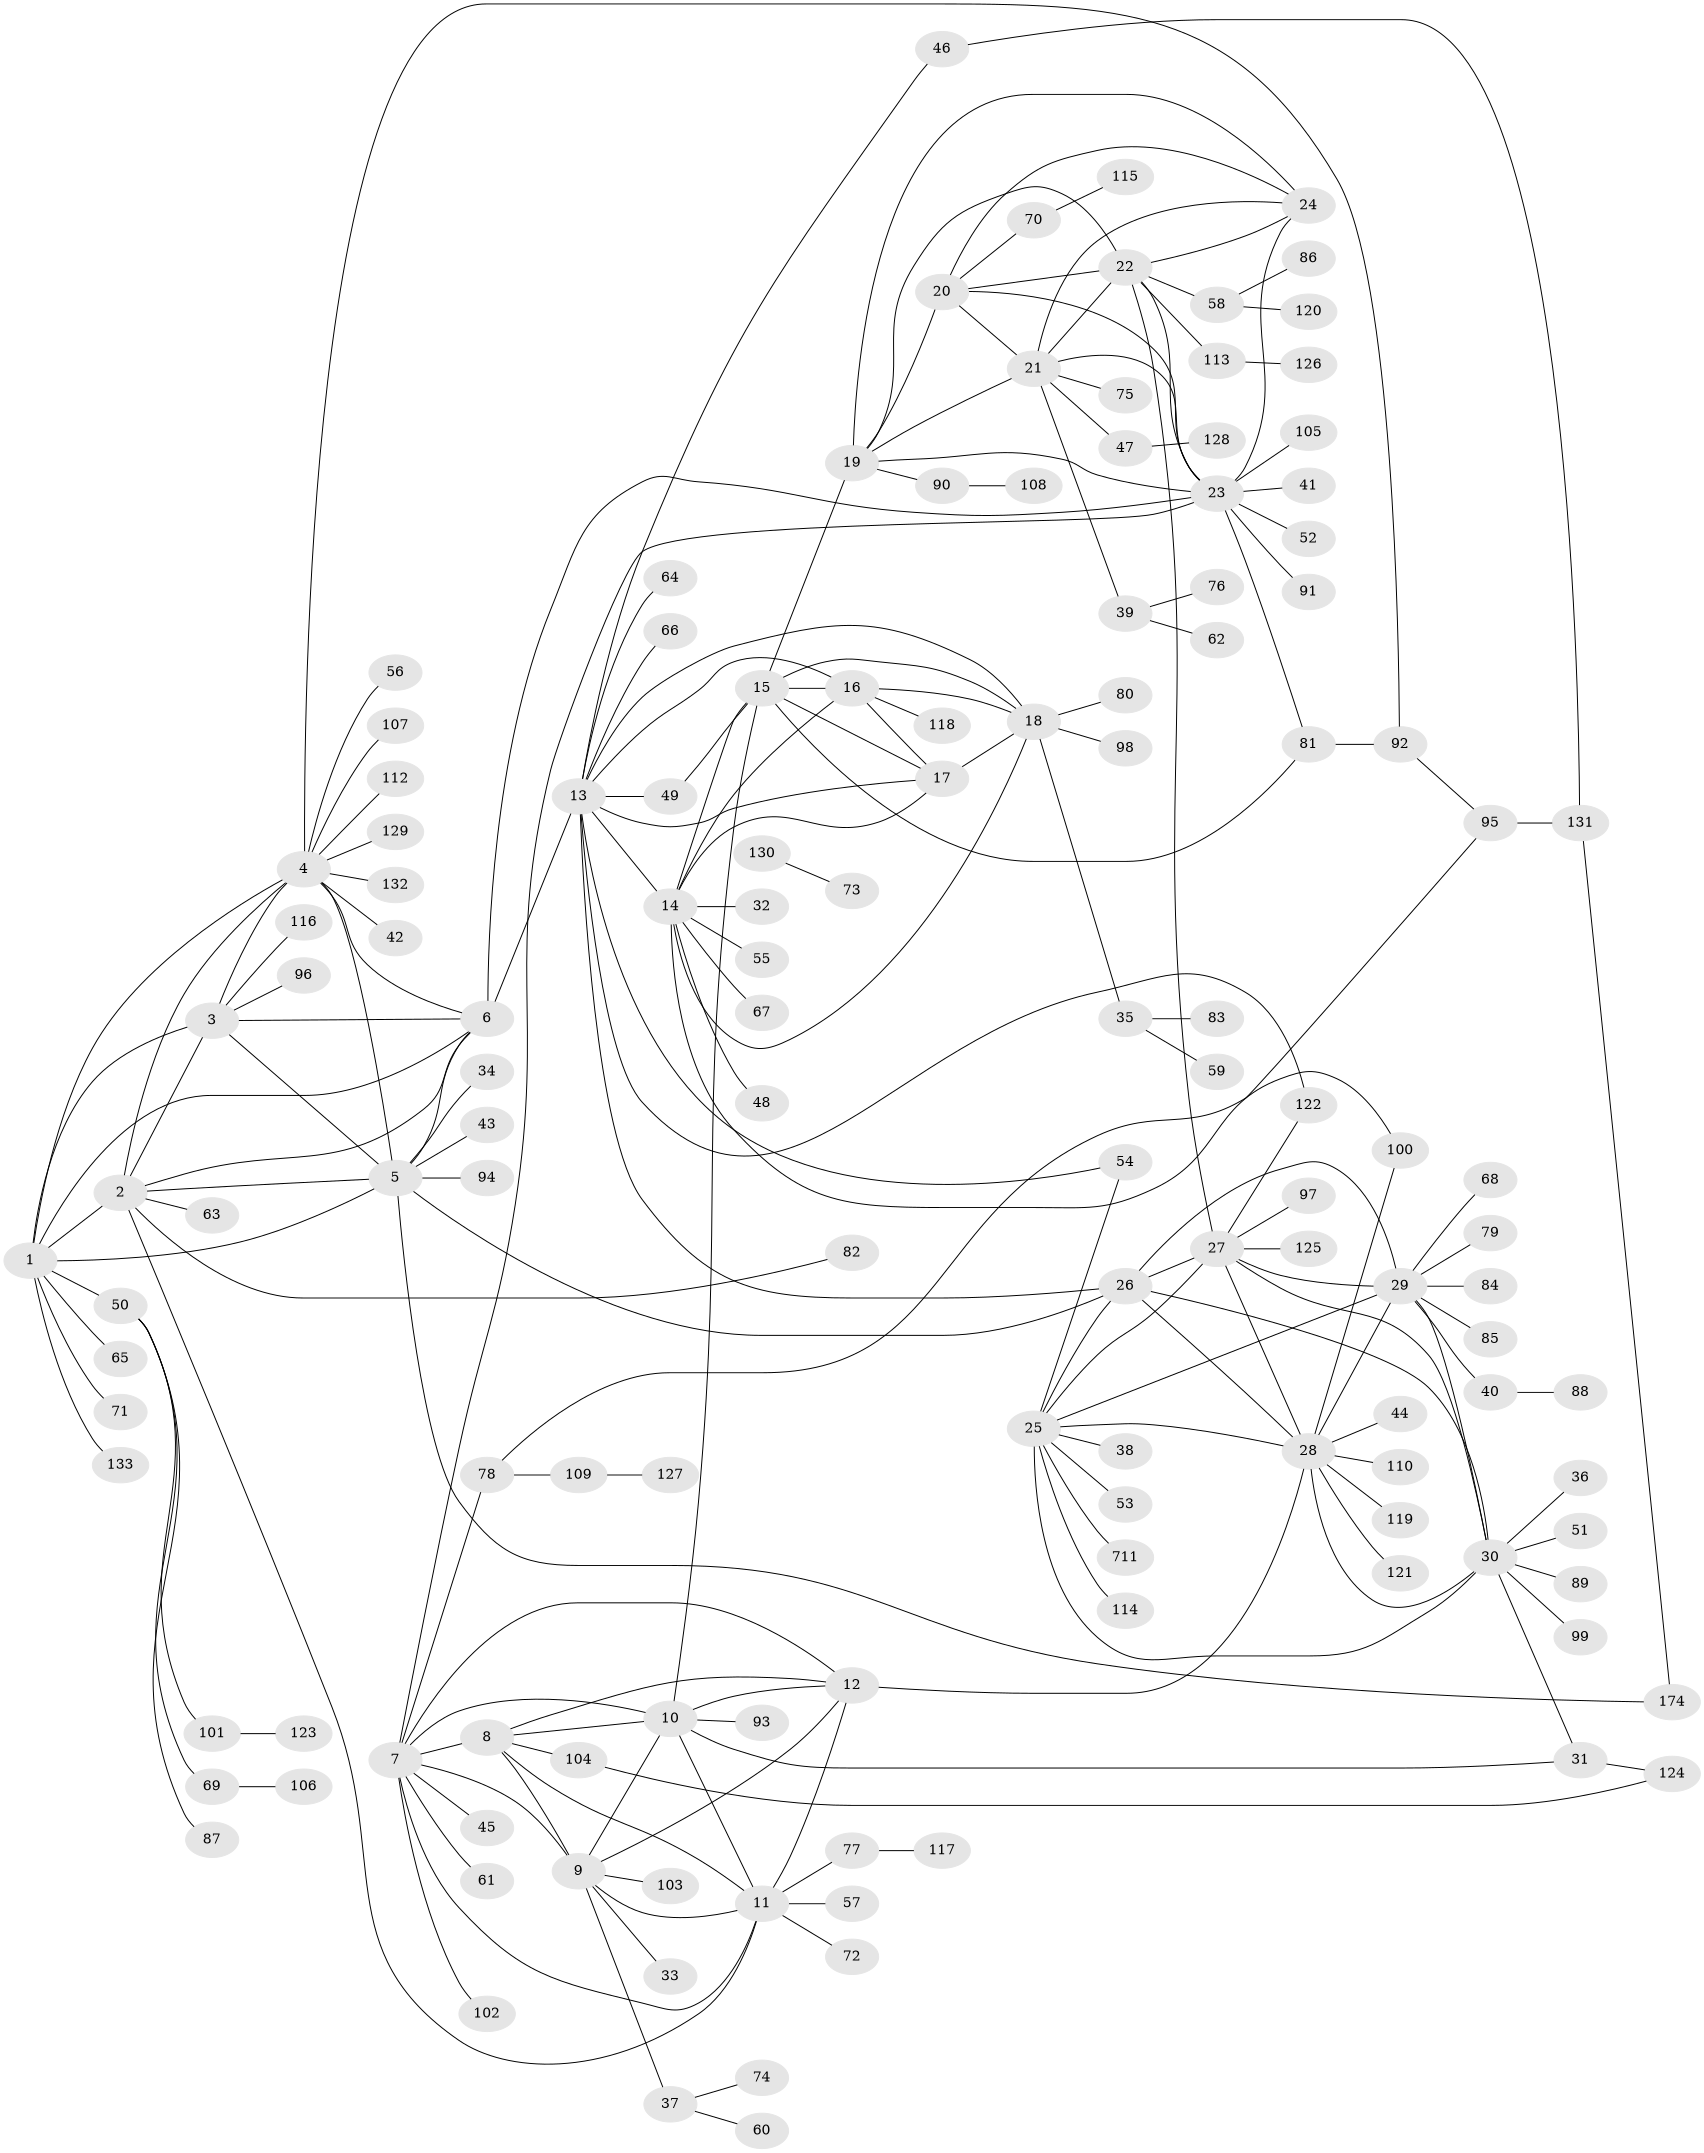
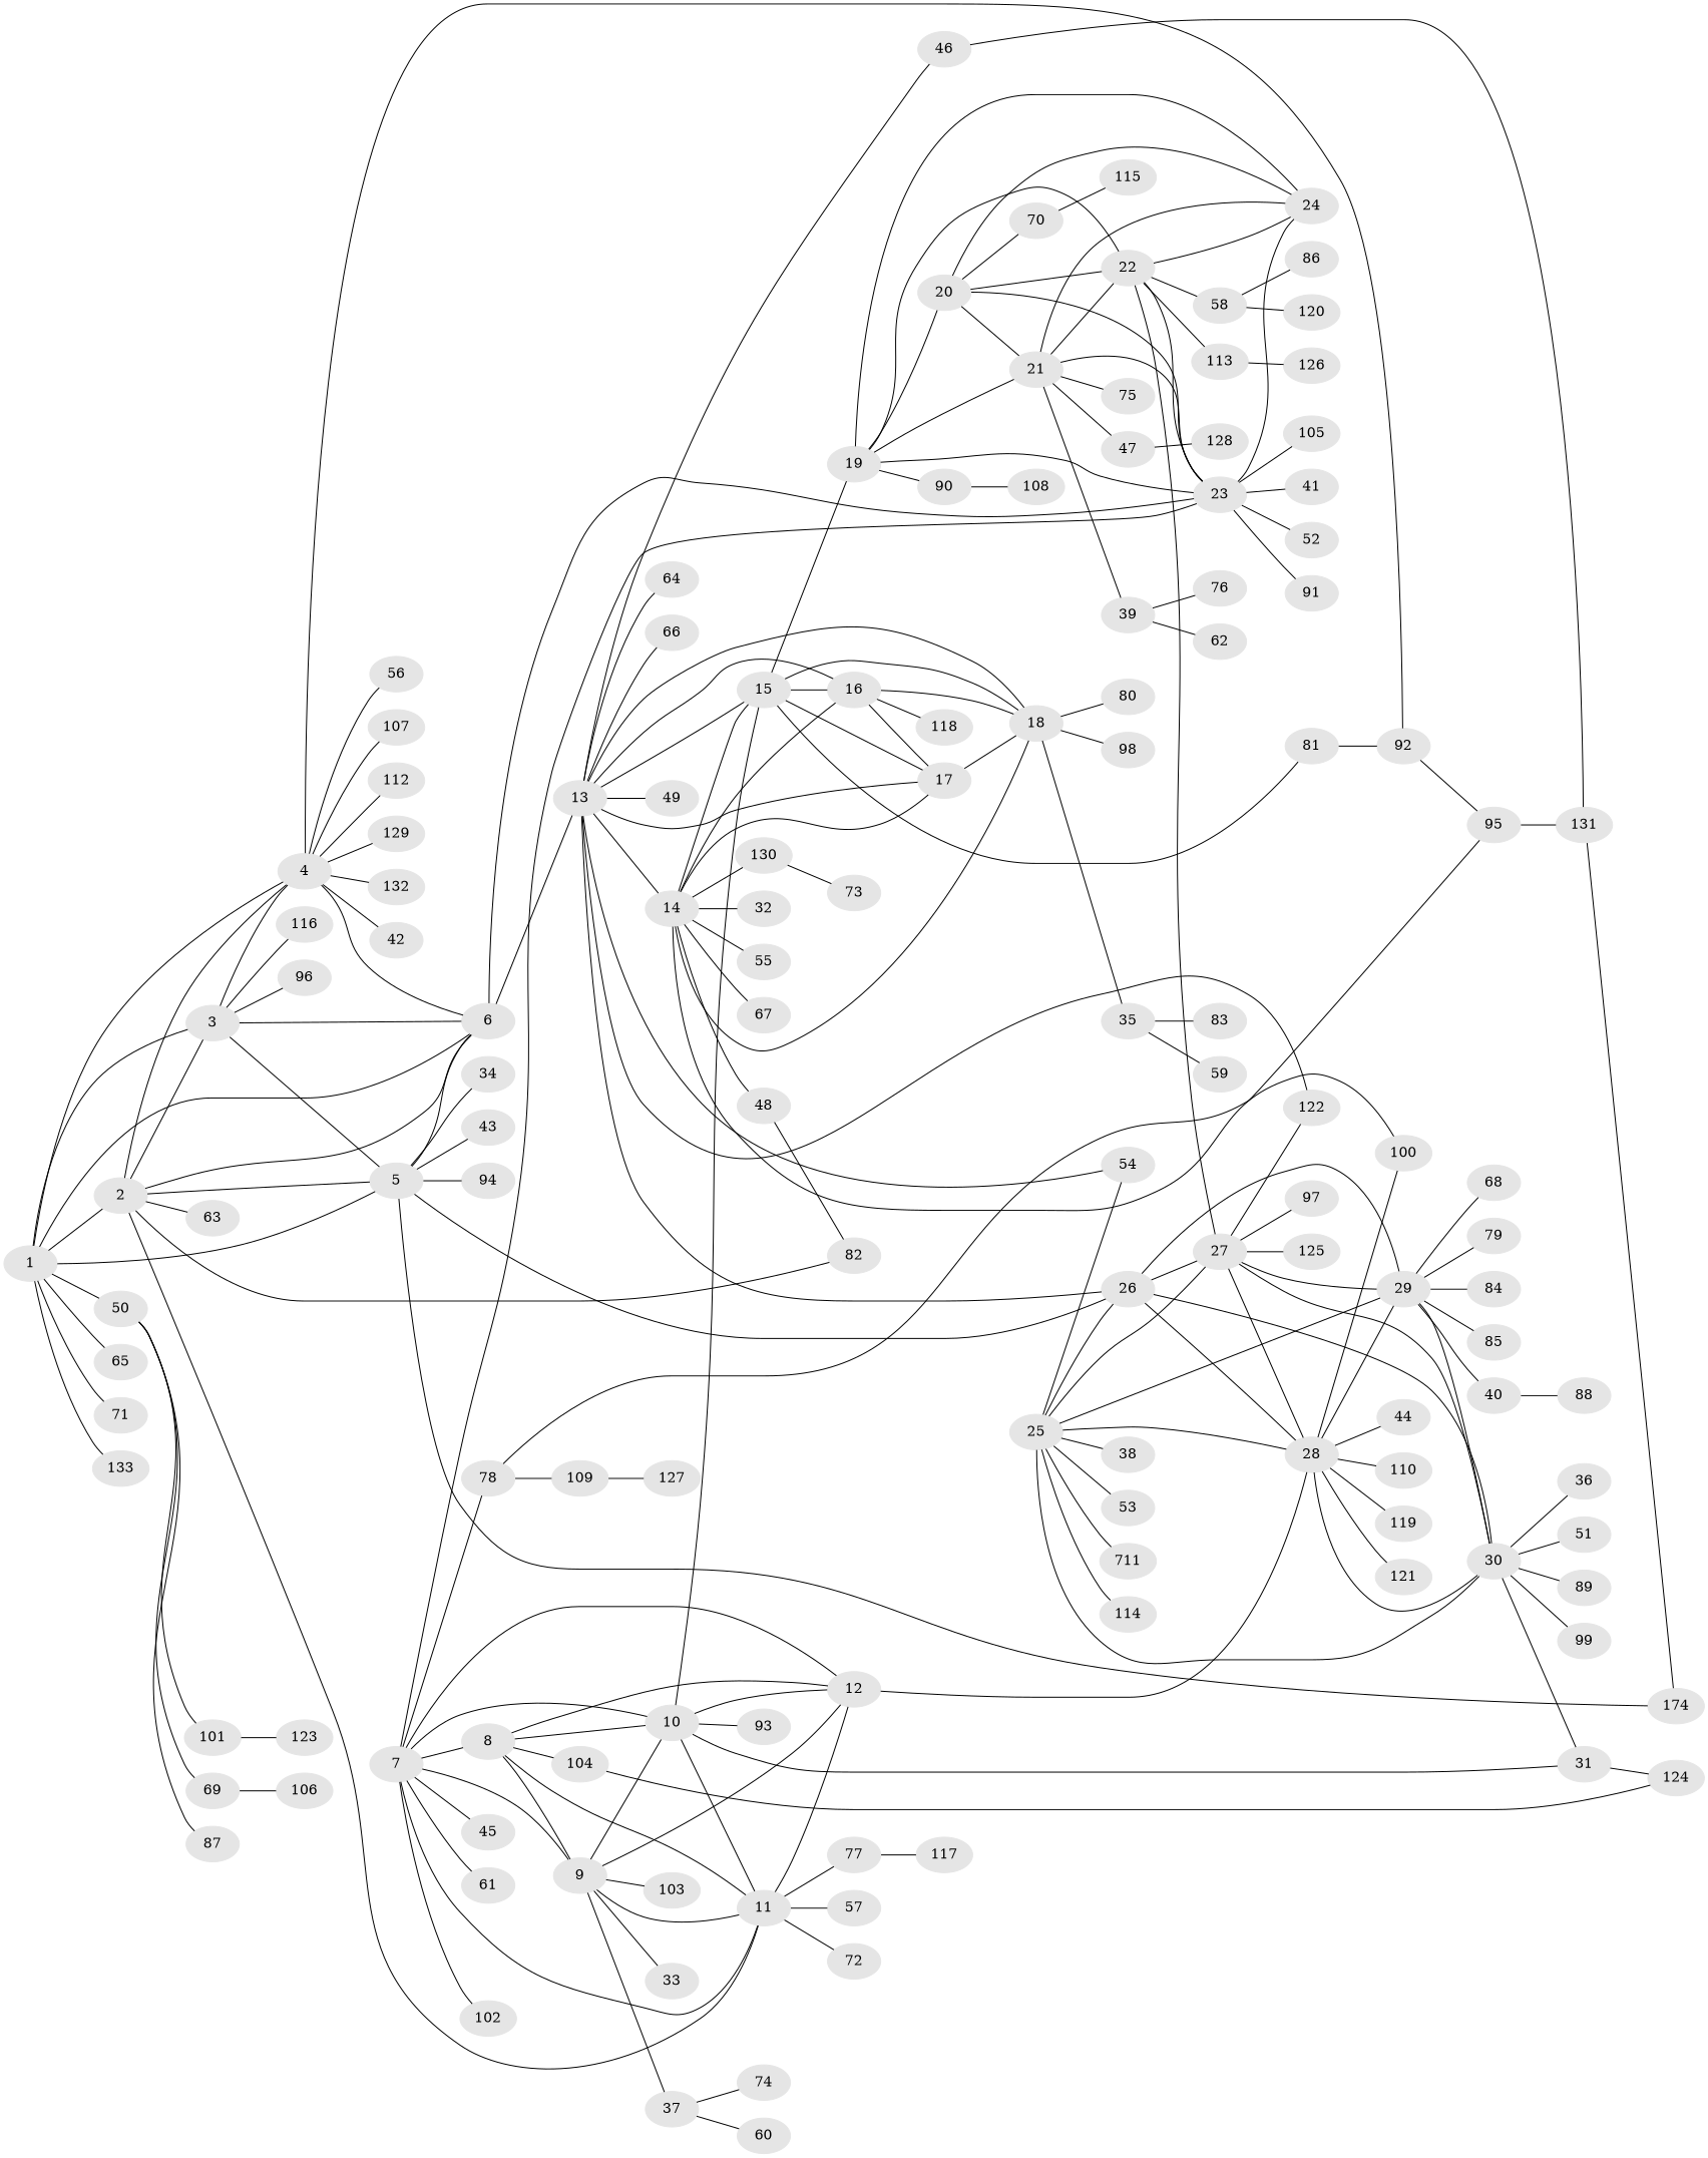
  graph {
    rankdir=LR
    node [color=gray90 style=filled]
    1
    2
    3
    4
    5
    6
    50
    65
    71
    133
    11
    63
    82
    96
    116
    42
    56
    92
    107
    112
    129
    132
    26
    34
    43
    94
    n27 [label=174]
    13
    23
    69
    87
    101
    12
    57
    72
    77
    95
    28
    27
    29
    30
    15
    14
    16
    17
    18
    46
    49
    54
    64
    66
    122
    81
    24
    41
    52
    91
    105
    7
    8
    9
    10
    45
    61
    78
    102
    104
    33
    37
    103
    31
    93
    109
    124
    60
    74
    19
    117
    100
    44
    110
    119
    121
    32
    48
    55
    67
    130
    118
    35
    80
    98
    131
    73
    20
    21
    22
    90
    59
    83
    70
    39
    47
    75
    58
    113
    108
    115
    62
    76
    128
    97
    125
    86
    120
    126
    25
    38
    53
    n120 [label=711]
    114
    40
    68
    79
    84
    85
    36
    51
    89
    99
    88
    106
    123
    127
    1 -- 2
    1 -- 3
    1 -- 4
    1 -- 5
    1 -- 6
    1 -- 50
    1 -- 65
    1 -- 71
    1 -- 133
    2 -- 3
    2 -- 4
    2 -- 5
    2 -- 6
    2 -- 11
    2 -- 63
    2 -- 82
    3 -- 4
    3 -- 5
    3 -- 6
    3 -- 96
    3 -- 116
-   4 -- 5
    4 -- 6
    4 -- 42
    4 -- 56
    4 -- 92
    4 -- 107
    4 -- 112
    4 -- 129
    4 -- 132
    5 -- 6
    5 -- 26
    5 -- 34
    5 -- 43
    5 -- 94
    5 -- n27
    6 -- 13
    6 -- 23
    50 -- 69
    50 -- 87
    50 -- 101
    11 -- 12
    11 -- 57
    11 -- 72
    11 -- 77
    92 -- 95
    26 -- 28
    26 -- 27
    26 -- 29
    26 -- 30
    13 -- 26
-   49 -- 15
+   13 -- 15
    13 -- 14
    13 -- 16
    13 -- 17
    13 -- 18
    13 -- 46
    13 -- 49
    13 -- 54
    13 -- 64
    13 -- 66
    13 -- 122
-   23 -- 81
    23 -- 24
    23 -- 41
    23 -- 52
    23 -- 91
    23 -- 105
    69 -- 106
    101 -- 123
    12 -- 28
    77 -- 117
    95 -- 131
    28 -- 29
    28 -- 30
    28 -- 100
    28 -- 44
    28 -- 110
    28 -- 119
    28 -- 121
    27 -- 28
    27 -- 29
    27 -- 30
    27 -- 122
    27 -- 97
    27 -- 125
    29 -- 30
    29 -- 40
    29 -- 68
    29 -- 79
    29 -- 84
    29 -- 85
    30 -- 31
    30 -- 36
    30 -- 51
    30 -- 89
    30 -- 99
    15 -- 16
    15 -- 17
    15 -- 18
    15 -- 81
    15 -- 19
    14 -- 15
    14 -- 16
    14 -- 17
    14 -- 18
    14 -- 100
    14 -- 32
    14 -- 48
    14 -- 55
    14 -- 67
+   14 -- 130
    16 -- 17
    16 -- 18
    16 -- 118
    17 -- 18
    18 -- 35
    18 -- 80
    18 -- 98
    46 -- 131
    81 -- 92
    7 -- 11
    7 -- 23
    7 -- 12
    7 -- 8
    7 -- 9
    7 -- 10
    7 -- 45
    7 -- 61
    7 -- 78
    7 -- 102
    8 -- 11
    8 -- 12
    8 -- 9
    8 -- 10
    8 -- 104
    9 -- 11
    9 -- 12
    9 -- 10
    9 -- 33
    9 -- 37
    9 -- 103
    10 -- 11
    10 -- 12
    10 -- 15
    10 -- 31
    10 -- 93
    78 -- 95
    78 -- 109
    104 -- 124
    37 -- 60
    37 -- 74
    31 -- 124
    109 -- 127
    19 -- 23
    19 -- 24
    19 -- 20
    19 -- 21
    19 -- 22
    19 -- 90
+   48 -- 82
    130 -- 73
    35 -- 59
    35 -- 83
    131 -- n27
    20 -- 23
    20 -- 24
    20 -- 21
    20 -- 22
    20 -- 70
    21 -- 23
    21 -- 24
    21 -- 22
    21 -- 39
    21 -- 47
    21 -- 75
    22 -- 23
    22 -- 27
    22 -- 24
    22 -- 58
    22 -- 113
    90 -- 108
    70 -- 115
    39 -- 62
    39 -- 76
    47 -- 128
    58 -- 86
    58 -- 120
    113 -- 126
    25 -- 26
    25 -- 28
    25 -- 27
    25 -- 29
    25 -- 30
    25 -- 54
    25 -- 38
    25 -- 53
    25 -- n120
    25 -- 114
    40 -- 88
  }
